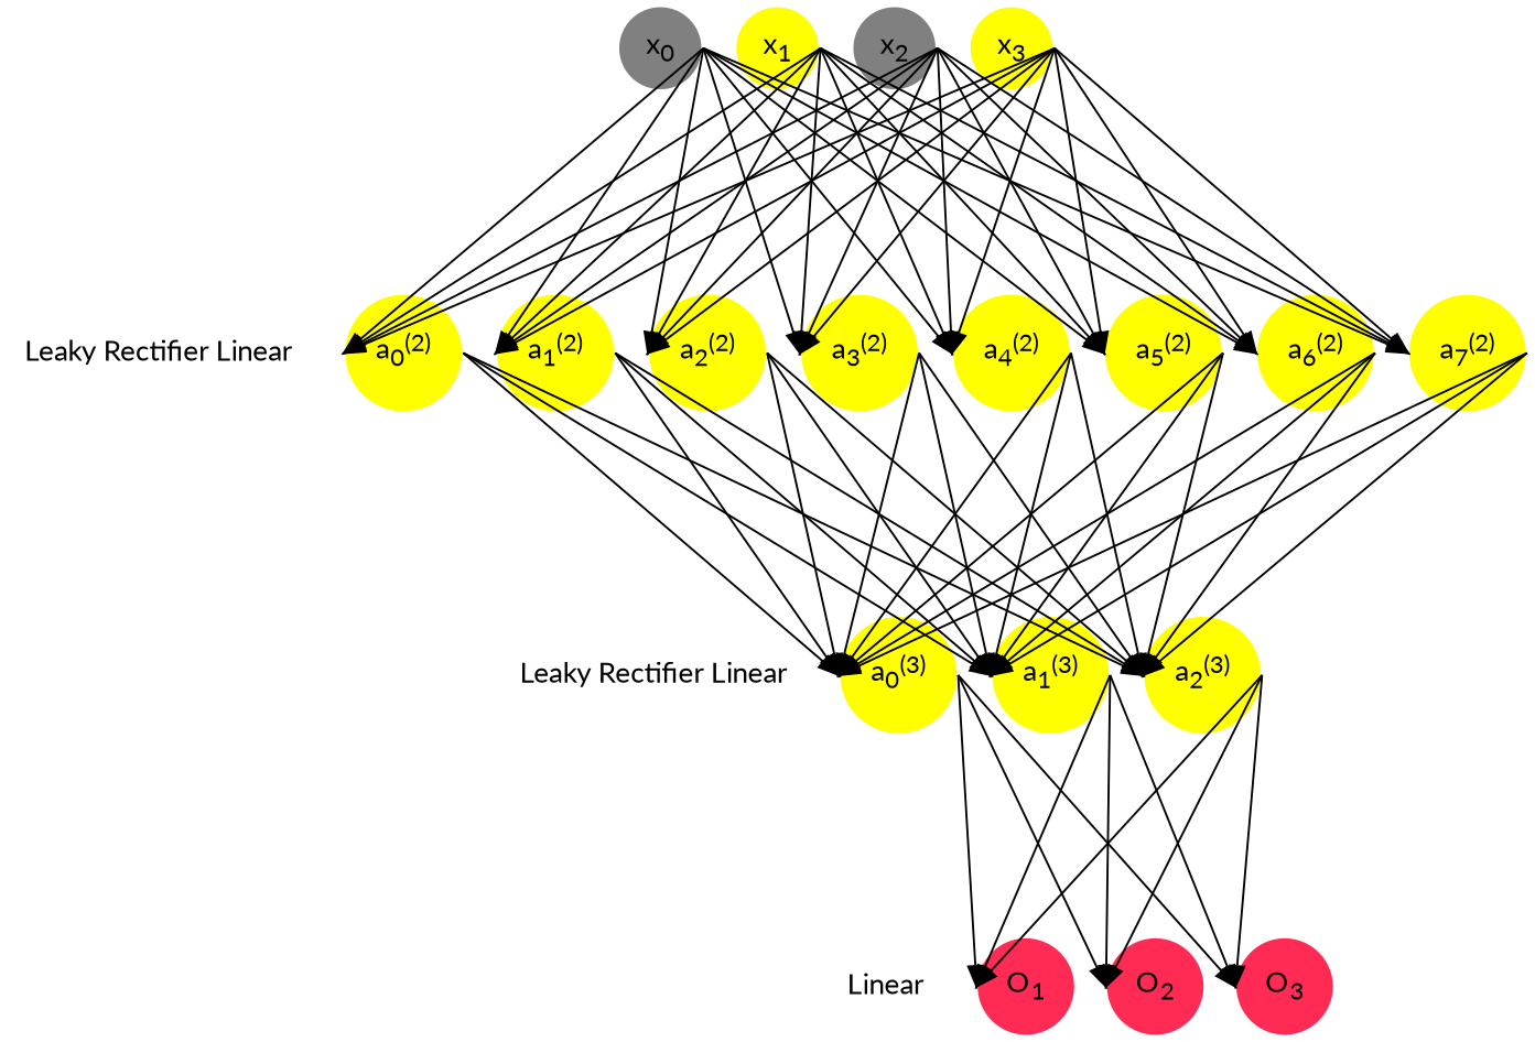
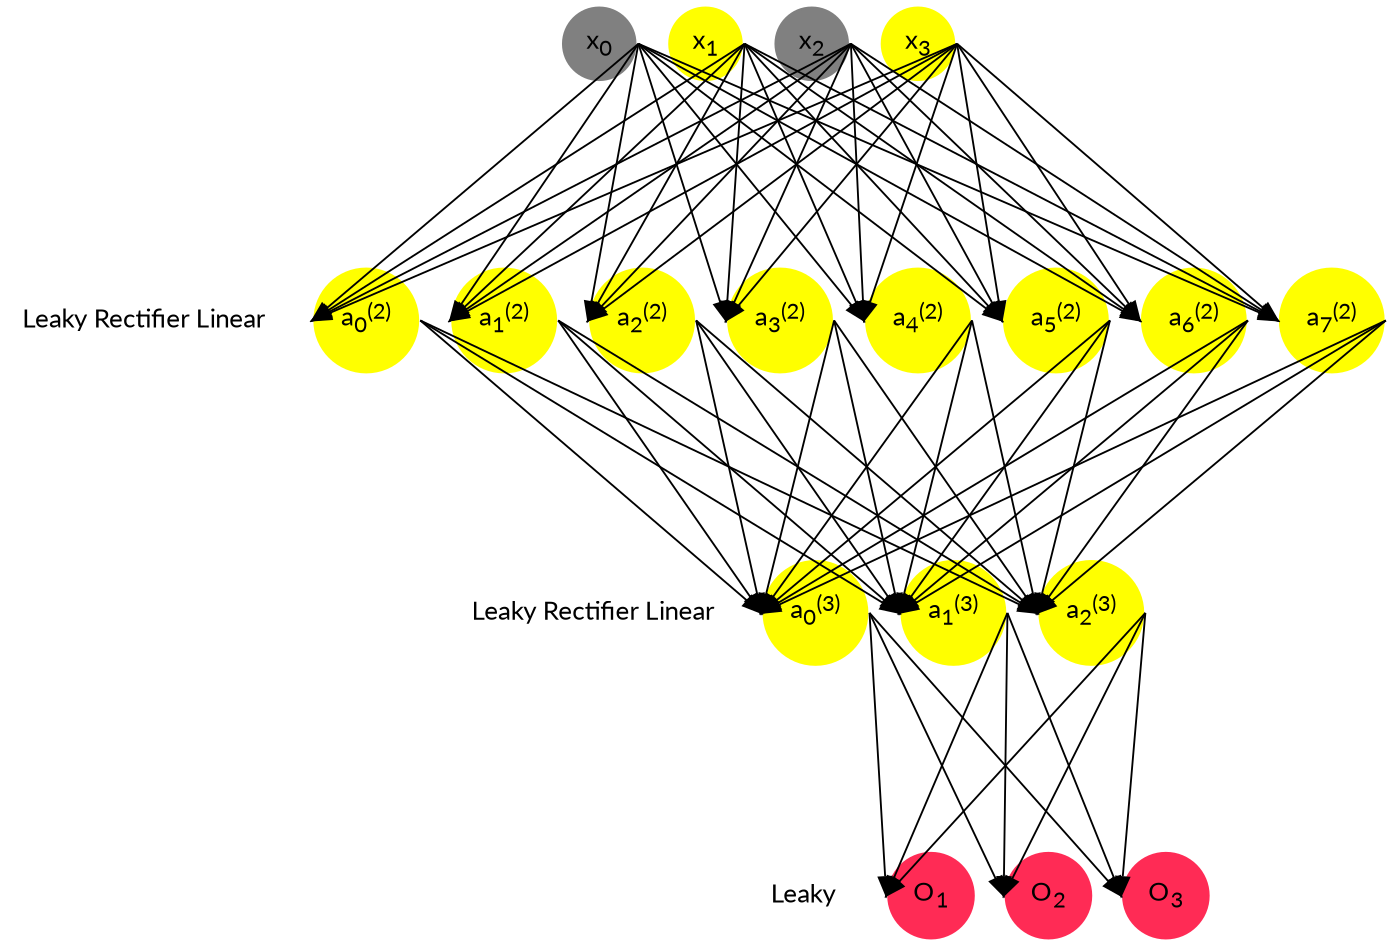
  digraph {
    rankdir=TB
    ranksep=1.4
    splines=false
    fontname=Lato
    node [color="0.1667, nan, nan" fillcolor="0.1667, nan, nan" shape=circle style=filled fontname=Lato]
    edge [headport=w style=solid tailport=e fontname=Lato]
    n1 [color="0.1667, 0.0, 0.5" fillcolor="0.1667, 0.0, 0.5" label=<x<sub>0</sub>>]
    n2 [color="0.1667, 1.0, 1.0" fillcolor="0.1667, 1.0, 1.0" label=<x<sub>1</sub>>]
    n3 [color="0.1667, 0.0, 0.5" fillcolor="0.1667, 0.0, 0.5" label=<x<sub>2</sub>>]
    n4 [color="0.1667, 1.0, 1.0" fillcolor="0.1667, 1.0, 1.0" label=<x<sub>3</sub>>]
    n5 [label=<a<sub>0</sub><sup>(2)</sup>>]
    n6 [label=<a<sub>1</sub><sup>(2)</sup>>]
    n7 [label=<a<sub>2</sub><sup>(2)</sup>>]
    n8 [label=<a<sub>3</sub><sup>(2)</sup>>]
    n9 [label=<a<sub>4</sub><sup>(2)</sup>>]
    n10 [label=<a<sub>5</sub><sup>(2)</sup>>]
    n11 [label=<a<sub>6</sub><sup>(2)</sup>>]
    n12 [label=<a<sub>7</sub><sup>(2)</sup>>]
    n13 [label=<a<sub>0</sub><sup>(3)</sup>>]
    n14 [label=<a<sub>1</sub><sup>(3)</sup>>]
    n15 [label=<a<sub>2</sub><sup>(3)</sup>>]
    n16 [color="0.9667, 0.83, 1.0" fillcolor="0.9667, 0.83, 1.0" label=<O<sub>1</sub>>]
    n17 [color="0.9667, 0.83, 1.0" fillcolor="0.9667, 0.83, 1.0" label=<O<sub>2</sub>>]
    n18 [color="0.9667, 0.83, 1.0" fillcolor="0.9667, 0.83, 1.0" label=<O<sub>3</sub>>]
    n19 [label="Leaky Rectifier Linear" shape=plaintext color="" fillcolor="" style=""]
    n20 [label="Leaky Rectifier Linear" shape=plaintext color="" fillcolor="" style=""]
-   n21 [label=Linear shape=plaintext color="" fillcolor="" style=""]
+   n21 [label=Leaky shape=plaintext color="" fillcolor="" style=""]
    subgraph sub_1 {
      n1
    }
    subgraph sub_2 {
      n2
    }
    subgraph sub_3 {
      n3
    }
    subgraph sub_4 {
      n4
    }
    subgraph sub_5 {
      n5
    }
    subgraph sub_6 {
      n6
    }
    subgraph sub_7 {
      n7
    }
    subgraph sub_8 {
      n8
    }
    subgraph sub_9 {
      n9
    }
    subgraph sub_10 {
      n10
    }
    subgraph sub_11 {
      n11
    }
    subgraph sub_12 {
      n12
    }
    subgraph sub_13 {
      n13
    }
    subgraph sub_14 {
      n14
    }
    subgraph sub_15 {
      n15
    }
    subgraph sub_16 {
      n16
    }
    subgraph sub_17 {
      n17
    }
    subgraph sub_18 {
      n18
    }
    subgraph sub_19 {
      rank=same
      n1
      n2
      n3
      n4
    }
    subgraph sub_20 {
      rank=same
      n5
      n6
      n7
      n8
      n9
      n10
      n11
      n12
    }
    subgraph sub_21 {
      rank=same
      n13
      n14
      n15
    }
    subgraph sub_22 {
      rank=same
      n16
      n17
      n18
    }
    subgraph sub_23 {
      rank=same
      n5
      n19
    }
    subgraph sub_24 {
      rank=same
      n13
      n20
    }
    subgraph sub_25 {
      rank=same
      n16
      n21
    }
    n1 -> n2 [style=invis]
    n1 -> n5
    n1 -> n6
    n1 -> n7
    n1 -> n8
    n1 -> n9
    n1 -> n10
    n1 -> n11
    n1 -> n12
    n2 -> n3 [style=invis]
    n2 -> n5
    n2 -> n6
    n2 -> n7
    n2 -> n8
    n2 -> n9
    n2 -> n10
    n2 -> n11
    n2 -> n12
    n3 -> n4 [style=invis]
    n3 -> n5
    n3 -> n6
    n3 -> n7
    n3 -> n8
    n3 -> n9
    n3 -> n10
    n3 -> n11
    n3 -> n12
    n4 -> n5
    n4 -> n6
    n4 -> n7
    n4 -> n8
    n4 -> n9
    n4 -> n10
    n4 -> n11
    n4 -> n12
    n5 -> n6 [style=invis]
    n5 -> n13
    n5 -> n14
    n5 -> n15
    n6 -> n7 [style=invis]
    n6 -> n13
    n6 -> n14
    n6 -> n15
    n7 -> n8 [style=invis]
    n7 -> n13
    n7 -> n14
    n7 -> n15
    n8 -> n9 [style=invis]
    n8 -> n13
    n8 -> n14
    n8 -> n15
    n9 -> n10 [style=invis]
    n9 -> n13
    n9 -> n14
    n9 -> n15
    n10 -> n11 [style=invis]
    n10 -> n13
    n10 -> n14
    n10 -> n15
    n11 -> n12 [style=invis]
    n11 -> n13
    n11 -> n14
    n11 -> n15
    n12 -> n13
    n12 -> n14
    n12 -> n15
    n13 -> n14 [style=invis]
    n13 -> n16
    n13 -> n17
    n13 -> n18
    n14 -> n15 [style=invis]
    n14 -> n16
    n14 -> n17
    n14 -> n18
    n15 -> n16
    n15 -> n17
    n15 -> n18
    n16 -> n17 [style=invis]
    n17 -> n18 [style=invis]
    n19 -> n5 [style=invis]
    n20 -> n13 [style=invis]
    n21 -> n16 [style=invis]
  }
